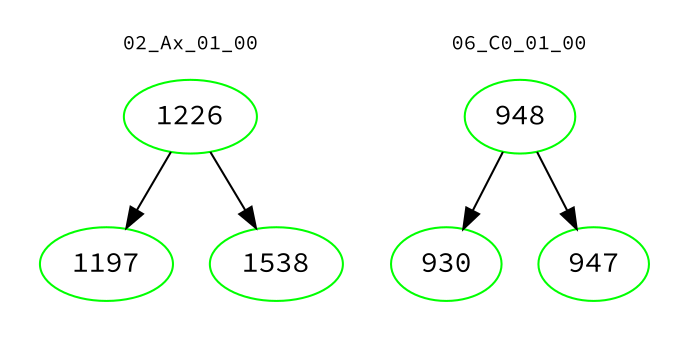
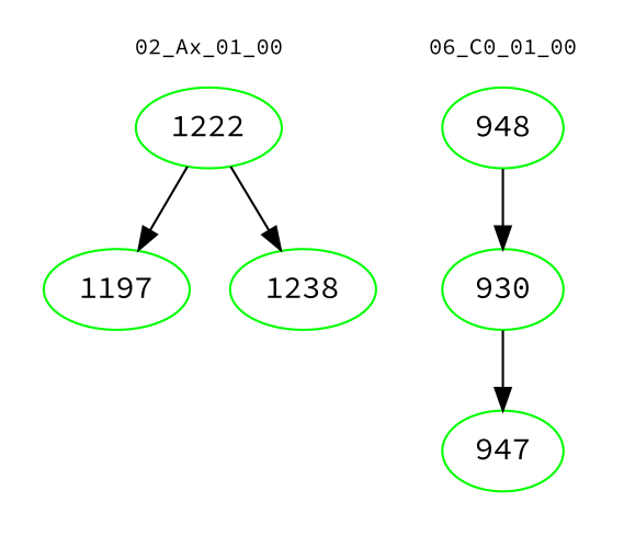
  digraph {
    fontname="Source Code Pro"
    node [color=green fontname="Source Code Pro"]
    edge [color=black fontname="Source Code Pro"]
-   n1 [label=1226]
+   n1 [label=1222]
    n2 [label=1197]
-   n3 [label=1538]
+   n3 [label=1238]
    n4 [label=948]
    n5 [label=930]
    n6 [label=947]
    subgraph cluster_1 {
      color=white
      fontsize=10
      label="02_Ax_01_00"
      n1
      n2
      n3
    }
    subgraph cluster_2 {
      color=white
      fontsize=10
      label="06_C0_01_00"
      n4
      n5
      n6
    }
    n1 -> n2
    n1 -> n3
    n4 -> n5
-   n4 -> n6
+   n5 -> n6
  }
